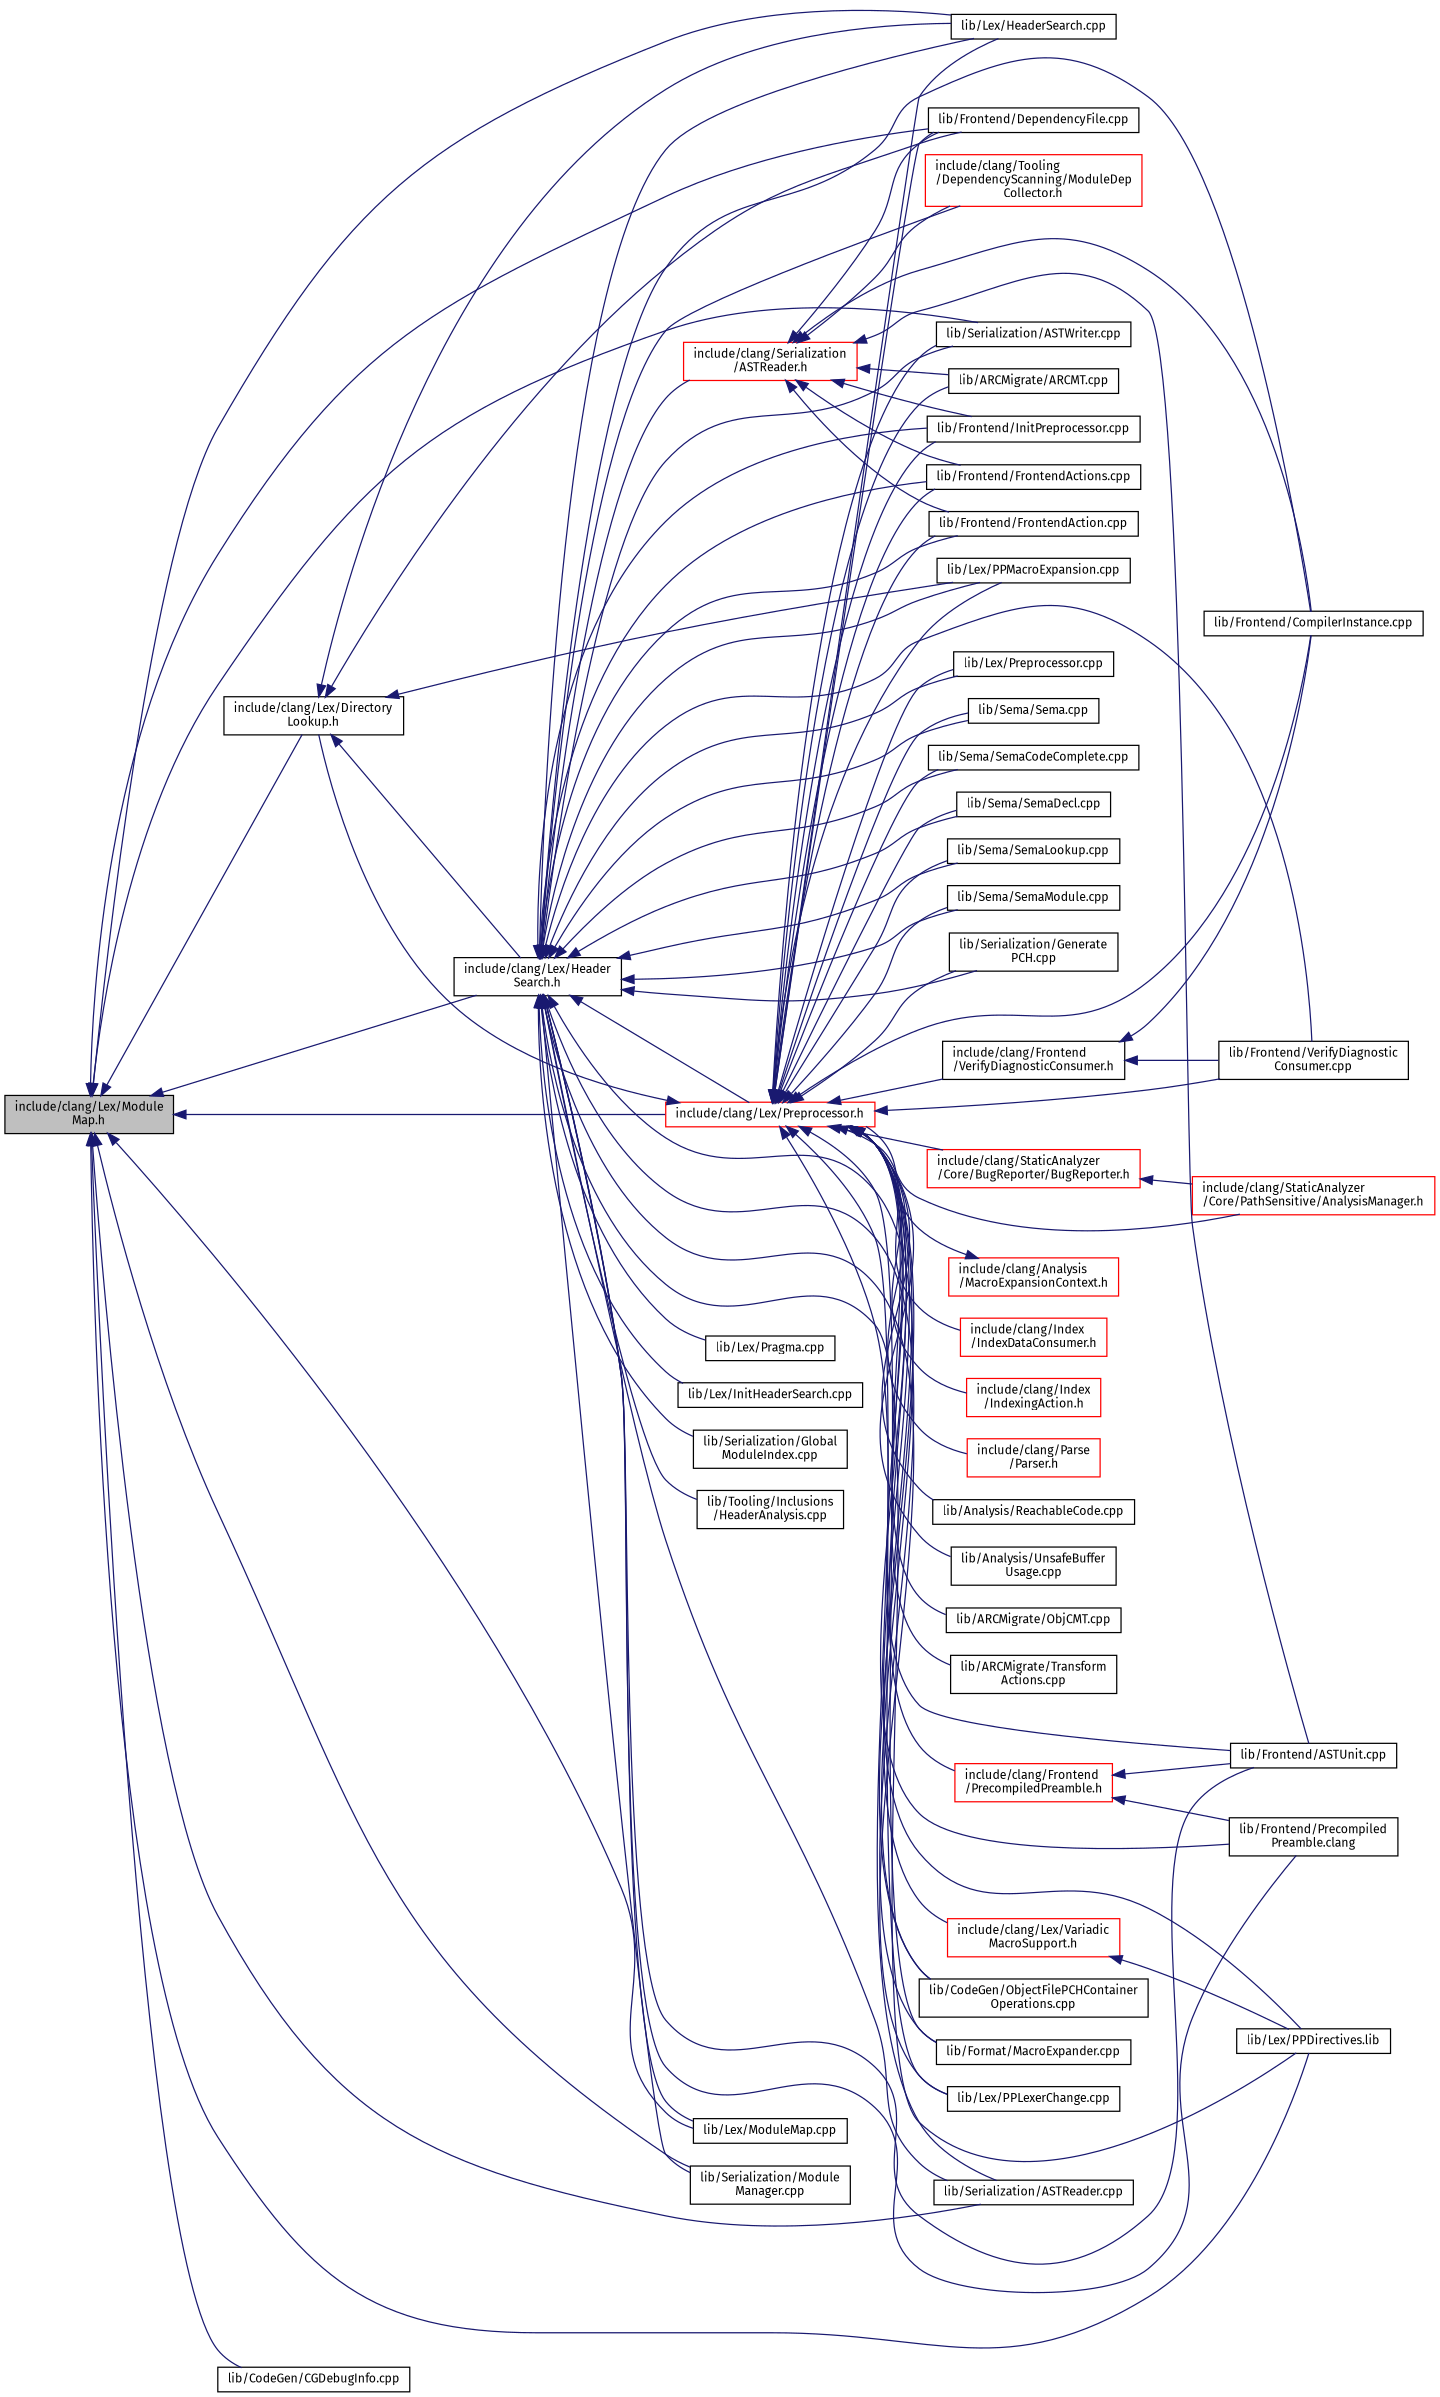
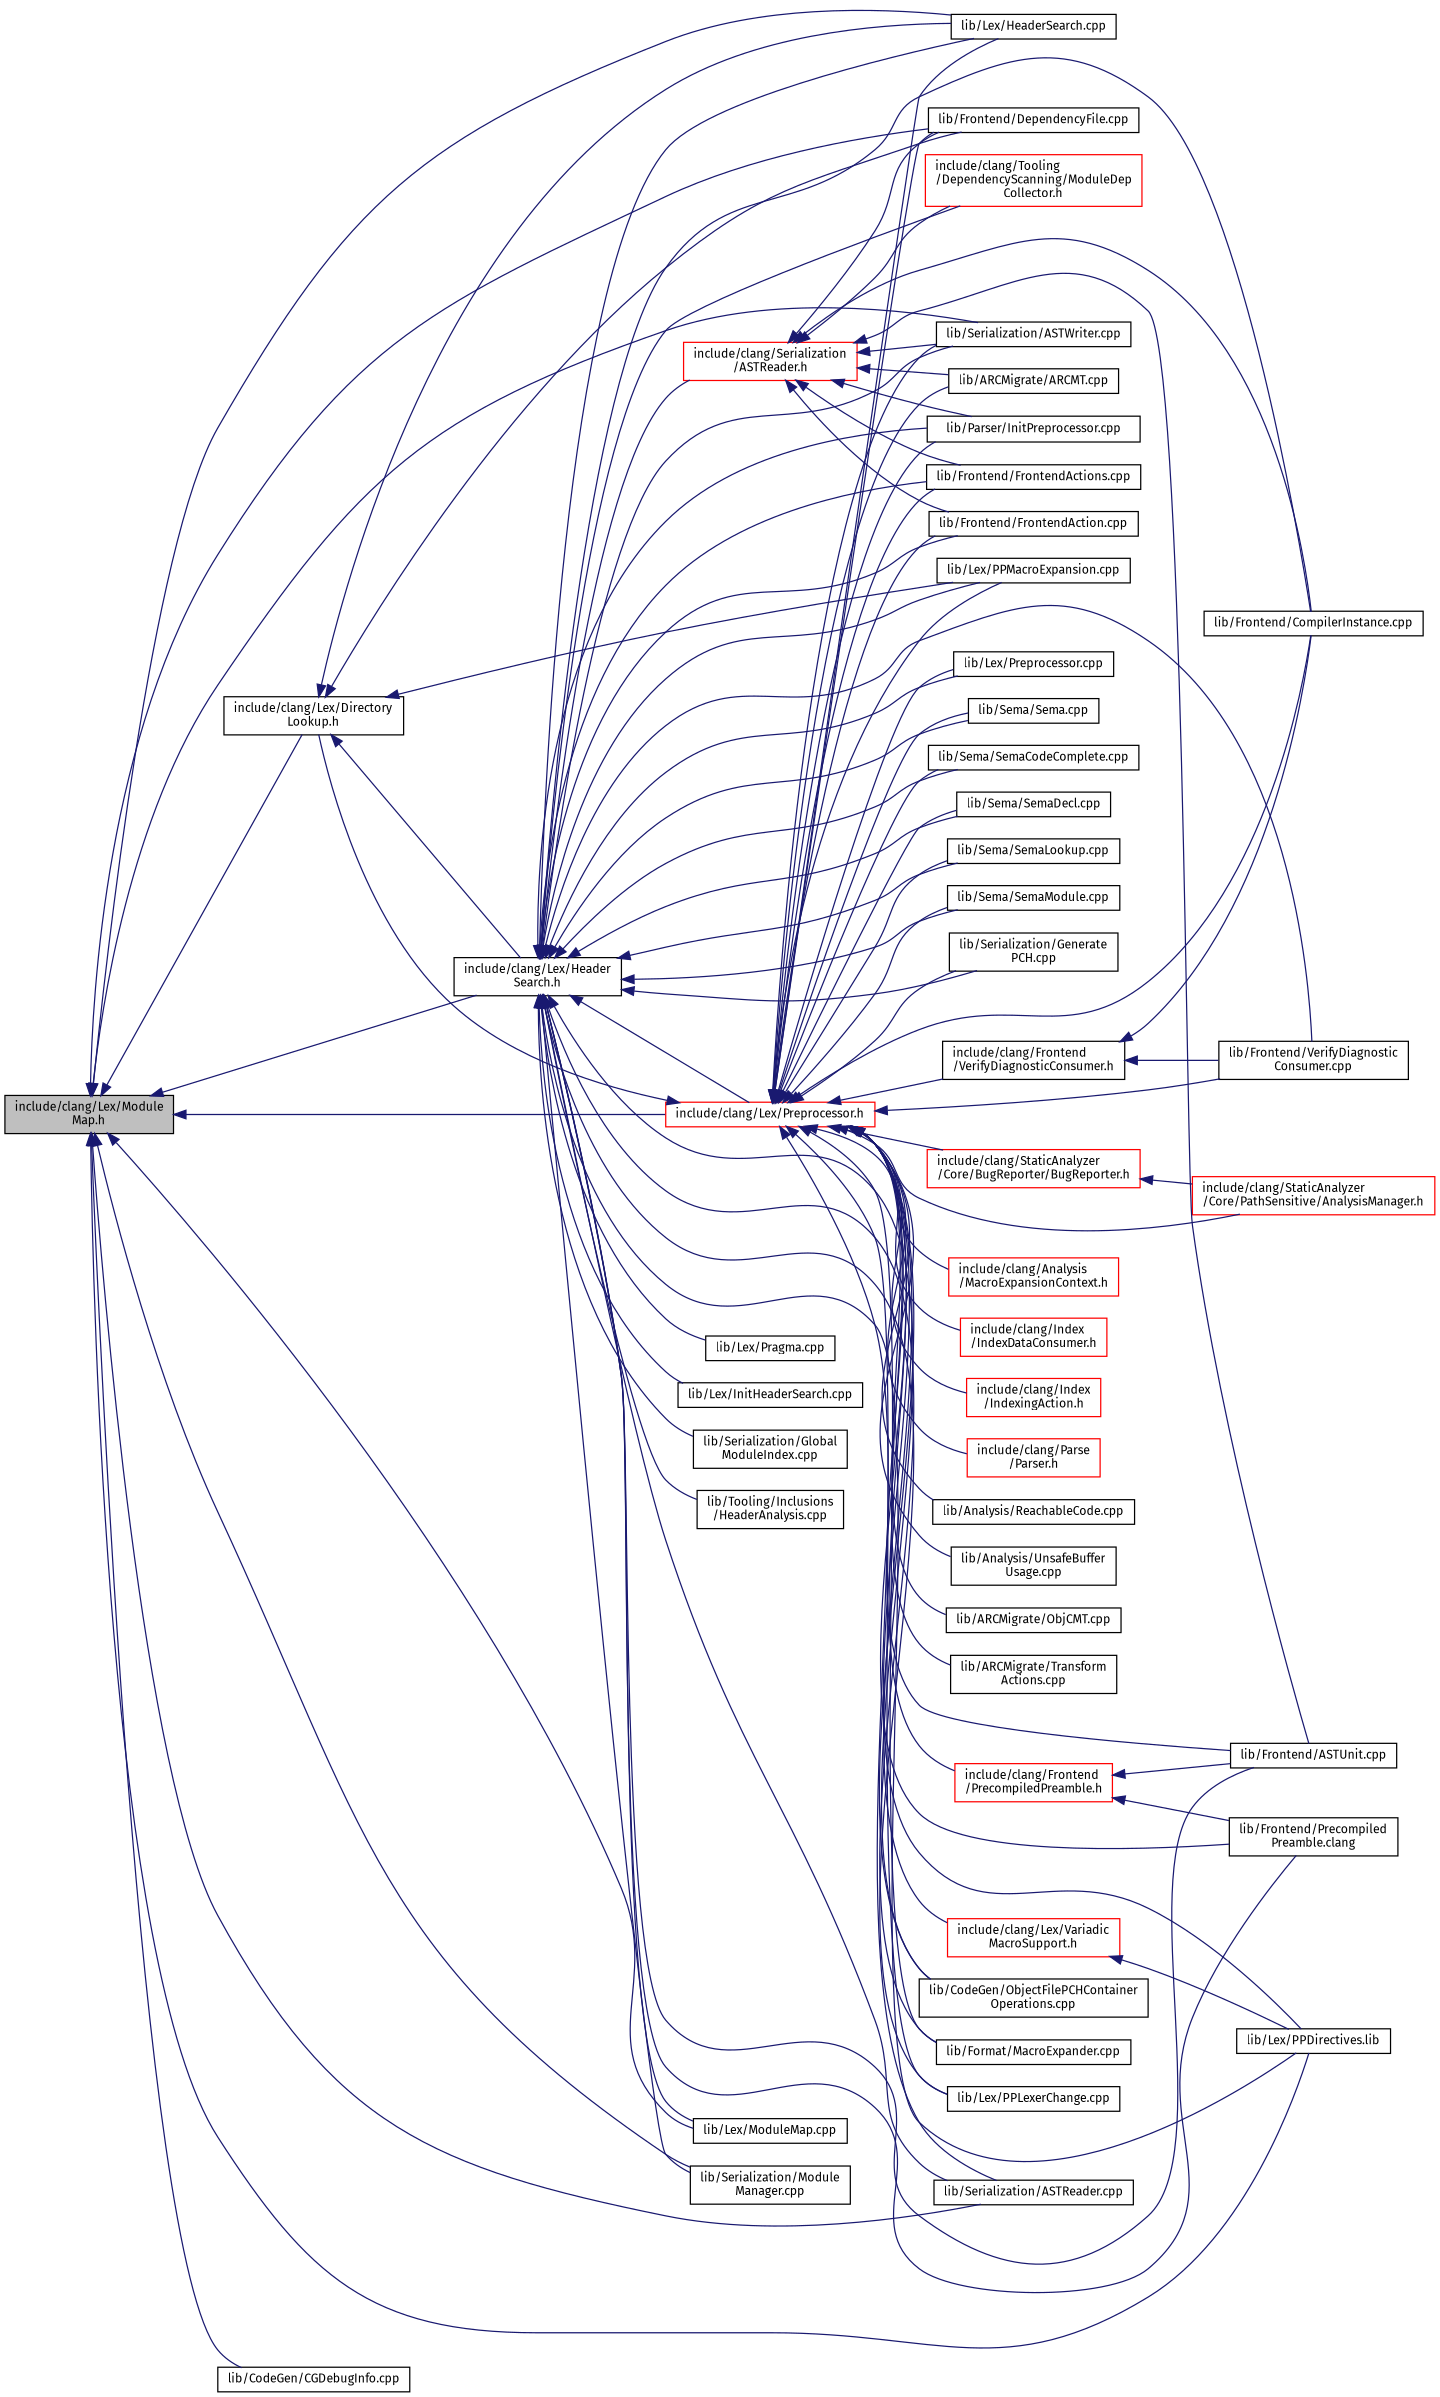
  digraph {
    fontname="Fira Sans"
    rankdir=LR
    node [color=black fontname="Fira Sans" fontsize=10 shape=record]
    edge [color=midnightblue dir=back fontname="Fira Sans" fontsize=10 labelfontname=Helvetica labelfontsize=10 style=solid]
    n1 [fillcolor=grey75 fontcolor=black height=0.2 label="include/clang/Lex/Module\lMap.h" style=filled width=0.4]
    n2 [height=0.2 label="include/clang/Lex/Directory\lLookup.h" width=0.4]
    n3 [height=0.2 label="include/clang/Lex/Header\lSearch.h" width=0.4]
    n4 [color=red height=0.2 label="include/clang/Lex/Preprocessor.h" width=0.4]
    n5 [height=0.2 label="lib/Lex/PPDirectives.lib" width=0.4]
    n6 [height=0.2 label="lib/Frontend/DependencyFile.cpp" width=0.4]
    n7 [height=0.2 label="lib/Lex/HeaderSearch.cpp" width=0.4]
    n8 [height=0.2 label="lib/Serialization/ASTReader.cpp" width=0.4]
    n9 [height=0.2 label="lib/Serialization/ASTWriter.cpp" width=0.4]
    n10 [height=0.2 label="lib/Lex/ModuleMap.cpp" width=0.4]
    n11 [height=0.2 label="lib/Serialization/Module\lManager.cpp" width=0.4]
    n12 [height=0.2 label="lib/CodeGen/CGDebugInfo.cpp" width=0.4]
    n13 [height=0.2 label="lib/Lex/PPMacroExpansion.cpp" width=0.4]
    n14 [height=0.2 label="lib/Frontend/ASTUnit.cpp" width=0.4]
    n15 [height=0.2 label="lib/Frontend/Precompiled\lPreamble.clang" width=0.4]
    n16 [height=0.2 label="lib/Frontend/CompilerInstance.cpp" width=0.4]
    n17 [height=0.2 label="lib/Frontend/VerifyDiagnostic\lConsumer.cpp" width=0.4]
    n18 [height=0.2 label="lib/CodeGen/ObjectFilePCHContainer\lOperations.cpp" width=0.4]
    n19 [height=0.2 label="lib/Format/MacroExpander.cpp" width=0.4]
    n20 [height=0.2 label="lib/Frontend/FrontendAction.cpp" width=0.4]
    n21 [height=0.2 label="lib/Frontend/FrontendActions.cpp" width=0.4]
-   n22 [height=0.2 label="lib/Frontend/InitPreprocessor.cpp" width=0.4]
+   n22 [height=0.2 label="lib/Parser/InitPreprocessor.cpp" width=0.4]
    n23 [height=0.2 label="lib/Lex/PPLexerChange.cpp" width=0.4]
    n24 [height=0.2 label="lib/Lex/Pragma.cpp" width=0.4]
    n25 [height=0.2 label="lib/Lex/Preprocessor.cpp" width=0.4]
    n26 [height=0.2 label="lib/Sema/Sema.cpp" width=0.4]
    n27 [height=0.2 label="lib/Sema/SemaCodeComplete.cpp" width=0.4]
    n28 [height=0.2 label="lib/Sema/SemaDecl.cpp" width=0.4]
    n29 [height=0.2 label="lib/Sema/SemaLookup.cpp" width=0.4]
    n30 [height=0.2 label="lib/Sema/SemaModule.cpp" width=0.4]
    n31 [height=0.2 label="lib/Serialization/Generate\lPCH.cpp" width=0.4]
    n32 [color=red height=0.2 label="include/clang/Serialization\l/ASTReader.h" width=0.4]
    n33 [color=red height=0.2 label="include/clang/Tooling\l/DependencyScanning/ModuleDep\lCollector.h" width=0.4]
    n34 [height=0.2 label="lib/Lex/InitHeaderSearch.cpp" width=0.4]
    n35 [height=0.2 label="lib/Serialization/Global\lModuleIndex.cpp" width=0.4]
    n36 [height=0.2 label="lib/Tooling/Inclusions\l/HeaderAnalysis.cpp" width=0.4]
    n37 [color=red height=0.2 label="include/clang/Analysis\l/MacroExpansionContext.h" width=0.4]
    n38 [color=red height=0.2 label="include/clang/Frontend\l/PrecompiledPreamble.h" width=0.4]
    n39 [height=0.2 label="include/clang/Frontend\l/VerifyDiagnosticConsumer.h" width=0.4]
    n40 [color=red height=0.2 label="include/clang/Index\l/IndexDataConsumer.h" width=0.4]
    n41 [color=red height=0.2 label="include/clang/Index\l/IndexingAction.h" width=0.4]
    n42 [color=red height=0.2 label="include/clang/Lex/Variadic\lMacroSupport.h" width=0.4]
    n43 [color=red height=0.2 label="include/clang/Parse\l/Parser.h" width=0.4]
    n44 [color=red height=0.2 label="include/clang/StaticAnalyzer\l/Core/BugReporter/BugReporter.h" width=0.4]
    n45 [color=red height=0.2 label="include/clang/StaticAnalyzer\l/Core/PathSensitive/AnalysisManager.h" width=0.4]
    n46 [height=0.2 label="lib/Analysis/ReachableCode.cpp" width=0.4]
    n47 [height=0.2 label="lib/Analysis/UnsafeBuffer\lUsage.cpp" width=0.4]
    n48 [height=0.2 label="lib/ARCMigrate/ARCMT.cpp" width=0.4]
    n49 [height=0.2 label="lib/ARCMigrate/ObjCMT.cpp" width=0.4]
    n50 [height=0.2 label="lib/ARCMigrate/Transform\lActions.cpp" width=0.4]
    n1 -> n2
    n1 -> n3
    n1 -> n4
    n1 -> n5
    n1 -> n6
    n1 -> n7
    n1 -> n8
    n1 -> n9
    n1 -> n10
    n1 -> n11
    n1 -> n12
    n2 -> n3
    n2 -> n6
    n2 -> n7
    n2 -> n13
    n3 -> n4
    n3 -> n5
    n3 -> n7
    n3 -> n8
    n3 -> n9
    n3 -> n10
    n3 -> n11
    n3 -> n13
    n3 -> n14
    n3 -> n15
    n3 -> n16
    n3 -> n17
    n3 -> n18
    n3 -> n19
    n3 -> n20
    n3 -> n21
    n3 -> n22
    n3 -> n23
    n3 -> n24
    n3 -> n25
    n3 -> n26
    n3 -> n27
    n3 -> n28
    n3 -> n29
    n3 -> n30
    n3 -> n31
    n3 -> n32
    n3 -> n33
    n3 -> n34
    n3 -> n35
    n3 -> n36
    n4 -> n2
    n4 -> n5
    n4 -> n6
    n4 -> n7
    n4 -> n8
    n4 -> n9
    n4 -> n13
    n4 -> n14
    n4 -> n15
    n4 -> n16
    n4 -> n17
    n4 -> n18
    n4 -> n19
    n4 -> n20
    n4 -> n21
    n4 -> n22
    n4 -> n23
    n4 -> n25
    n4 -> n26
    n4 -> n27
    n4 -> n28
    n4 -> n29
    n4 -> n30
    n4 -> n31
-   n37 -> n4
+   n4 -> n37
    n4 -> n38
    n4 -> n39
    n4 -> n40
    n4 -> n41
    n4 -> n42
    n4 -> n43
    n4 -> n44
    n4 -> n45
    n4 -> n46
    n4 -> n47
    n4 -> n48
    n4 -> n49
    n4 -> n50
    n32 -> n6
+   n32 -> n9
    n32 -> n14
    n32 -> n16
    n32 -> n20
    n32 -> n21
    n32 -> n22
    n32 -> n33
    n32 -> n48
    n38 -> n14
    n38 -> n15
    n39 -> n16
    n39 -> n17
    n42 -> n5
    n44 -> n45
  }
